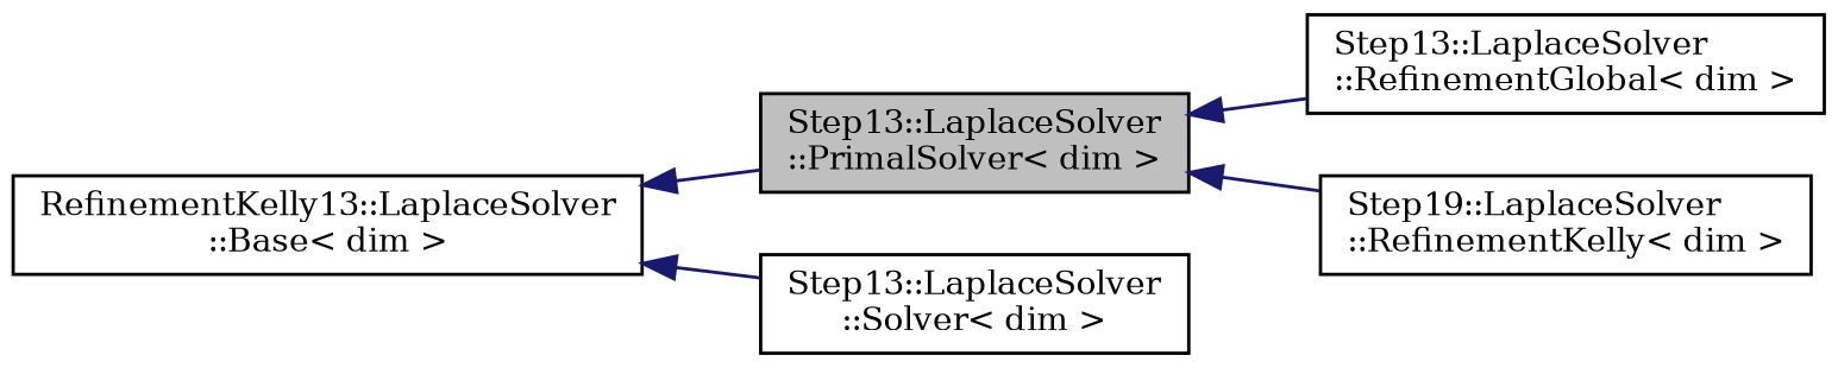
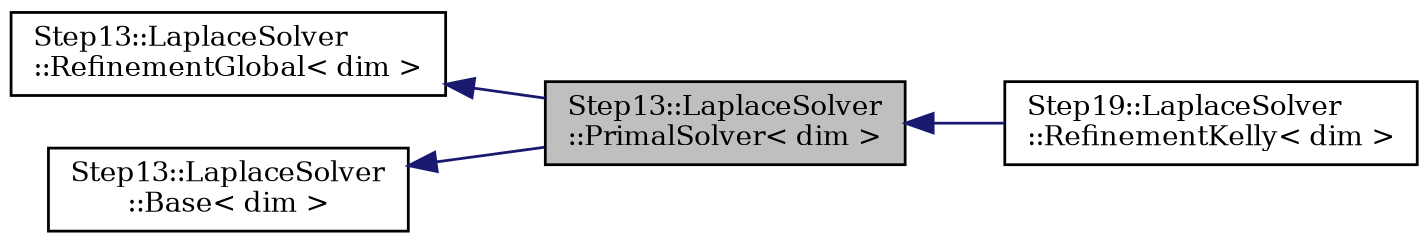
  digraph {
    fontname="DejaVu Serif"
    rankdir=LR
    node [color=black fillcolor=white fontname="DejaVu Serif" fontsize=10 shape=record style=filled]
    edge [color=midnightblue dir=back fontname="DejaVu Serif" fontsize=10 labelfontname=Helvetica labelfontsize=10 style=solid]
    n1 [fillcolor=grey75 fontcolor=black height=0.2 label="Step13::LaplaceSolver\l::PrimalSolver\< dim \>" width=0.4]
    n2 [height=0.2 label="Step13::LaplaceSolver\l::RefinementGlobal\< dim \>" width=0.4]
    n3 [height=0.2 label="Step19::LaplaceSolver\l::RefinementKelly\< dim \>" width=0.4]
-   n4 [height=0.2 label="Step13::LaplaceSolver\l::Solver\< dim \>" width=0.4]
-   n5 [height=0.2 label="RefinementKelly13::LaplaceSolver\l::Base\< dim \>" width=0.4]
-   n1 -> n2
+   n5 [height=0.2 label="Step13::LaplaceSolver\l::Base\< dim \>" width=0.4]
+   n2 -> n1
    n1 -> n3
    n5 -> n1
-   n5 -> n4
  }
